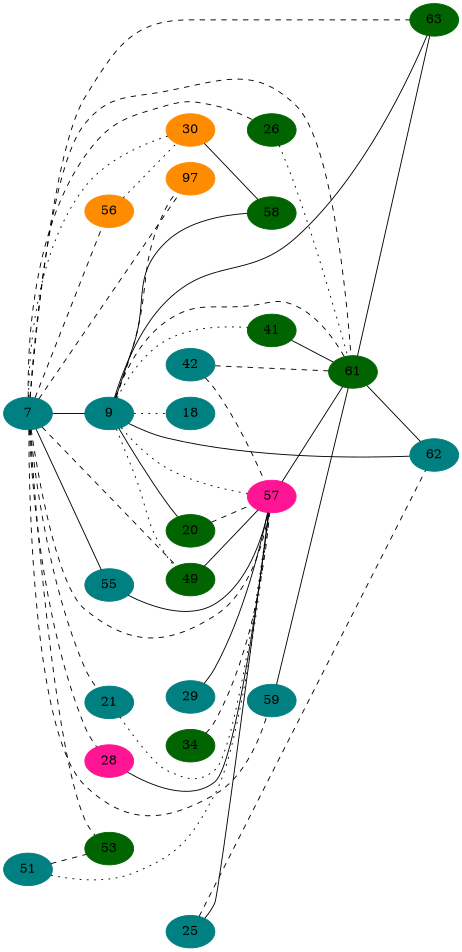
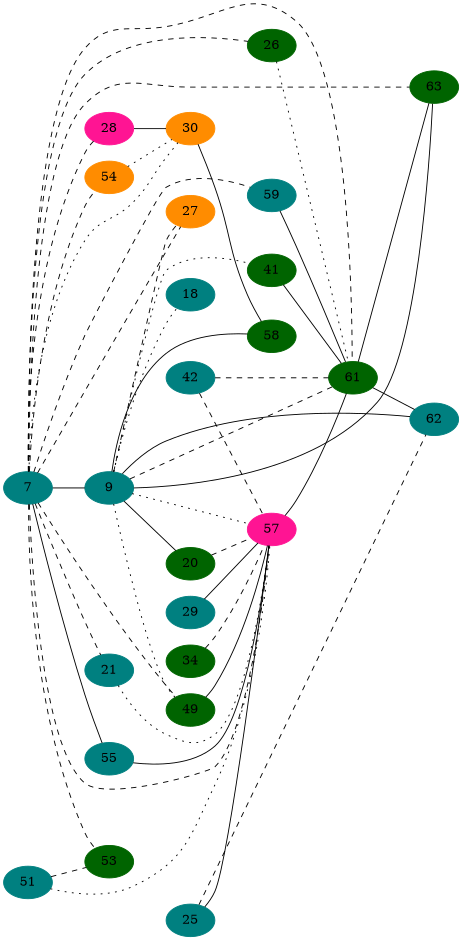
  graph {
    rankdir=LR
    node [color=teal style=filled]
    edge [style=dashed]
    7 [super="+2"]
    9 [super="+4"]
    21
    26 [color=darkgreen]
-   27 [color=darkorange super="+24" label=97]
+   27 [color=darkorange super="+24"]
    28 [color=deeppink]
    30 [color=darkorange]
    49 [color=darkgreen super="+39+16+43"]
    53 [color=darkgreen super="+38"]
-   54 [color=darkorange label=56]
+   54 [color=darkorange]
    55
    57 [color=deeppink super="+44+52+10+5"]
    59
    61 [color=darkgreen super="+23+47+50+56+60"]
    63 [color=darkgreen super="+40+13+45"]
    18
    20 [color=darkgreen]
    41 [color=darkgreen]
    58 [color=darkgreen super="+32"]
    62 [super="+37"]
    25
    29
    34 [color=darkgreen]
    42 [super="+15+22"]
    51
    7 -- 9 [style=solid weight=4]
    7 -- 21
    7 -- 26
    7 -- 27
    7 -- 28
    7 -- 30 [style=dotted]
    7 -- 49 [weight=3]
    7 -- 53 [weight=3]
    7 -- 54
    7 -- 55 [style=solid]
    7 -- 57 [weight=9]
    7 -- 59
    7 -- 61 [weight=7]
    7 -- 63 [weight=5]
    9 -- 27 [weight=3]
    9 -- 49 [style=dotted]
    9 -- 57 [style=dotted weight=8]
    9 -- 61 [weight=6]
    9 -- 63 [style=solid weight=2]
    9 -- 18 [style=dotted weight=2]
    9 -- 20 [style=solid]
    9 -- 41 [style=dotted]
    9 -- 58 [style=solid weight=4]
    9 -- 62 [style=solid weight=2]
    21 -- 57 [style=dotted]
    26 -- 61 [style=dotted]
-   28 -- 57 [style=solid]
+   28 -- 30 [style=solid]
    30 -- 58 [style=solid]
    49 -- 57 [style=solid]
    54 -- 30 [style=dotted]
    55 -- 57 [style=solid]
    57 -- 61 [style=solid weight=14]
    59 -- 61 [style=solid]
    61 -- 63 [style=solid]
    61 -- 62 [style=solid]
    20 -- 57
    41 -- 61 [style=solid]
    25 -- 57 [style=solid weight=2]
    25 -- 62
    29 -- 57 [style=solid weight=2]
    34 -- 57 [weight=2]
    42 -- 57 [weight=2]
    42 -- 61 [weight=3]
    51 -- 53
    51 -- 57 [style=dotted]
  }
